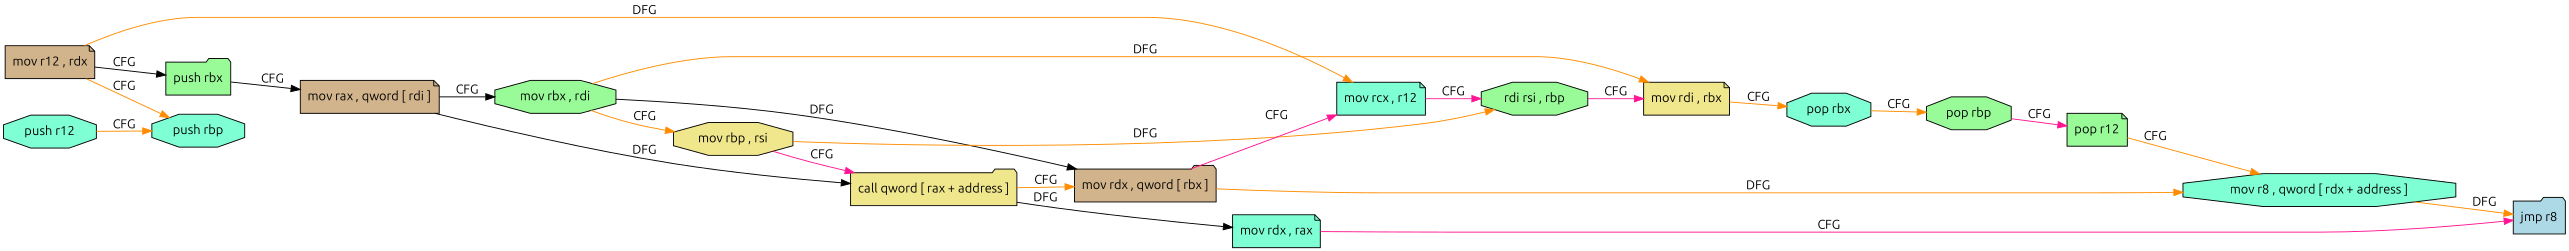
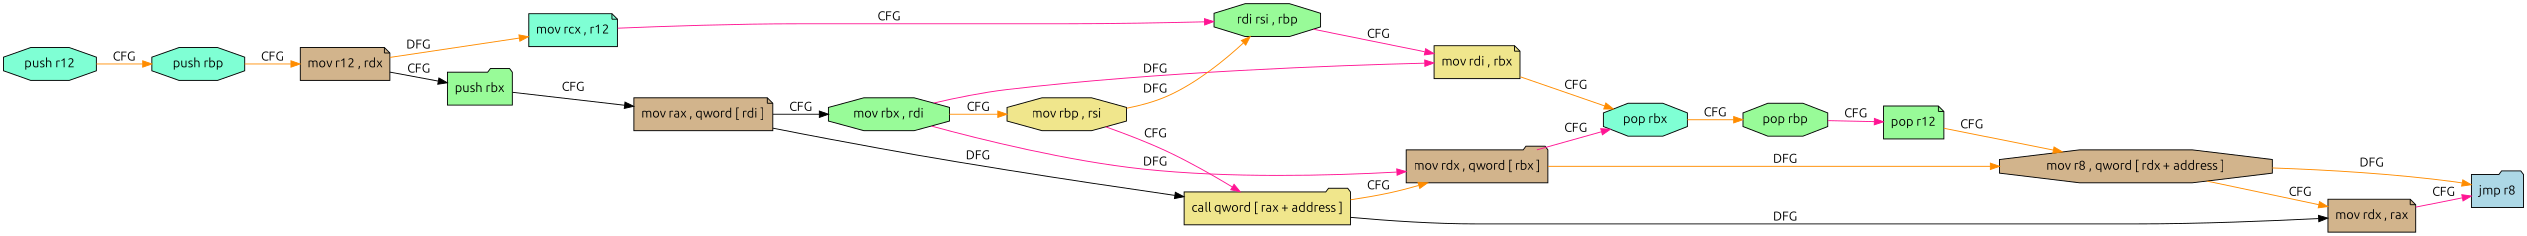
  digraph {
    fontname=Ubuntu
    rankdir=LR
    node [fillcolor=tan fontname=Ubuntu shape=octagon style=filled]
    edge [color=darkorange fontname=Ubuntu]
    n1 [fillcolor=aquamarine label="push r12"]
    n2 [fillcolor=aquamarine label="push rbp"]
    n3 [label="mov r12 , rdx" shape=note]
    n4 [fillcolor=palegreen label="push rbx" shape=folder]
    n5 [fillcolor=aquamarine label="mov rcx , r12" shape=note]
    n6 [label="mov rax , qword [ rdi ]" shape=note]
    n7 [fillcolor=palegreen label="rdi rsi , rbp"]
    n8 [fillcolor=palegreen label="mov rbx , rdi"]
    n9 [fillcolor=khaki label="call qword [ rax + address ]" shape=folder]
    n10 [fillcolor=khaki label="mov rbp , rsi"]
    n11 [label="mov rdx , qword [ rbx ]" shape=folder]
    n12 [fillcolor=khaki label="mov rdi , rbx" shape=note]
-   n13 [fillcolor=aquamarine label="mov rdx , rax" shape=note]
-   n14 [fillcolor=aquamarine label="mov r8 , qword [ rdx + address ]"]
+   n13 [label="mov rdx , rax" shape=note]
+   n14 [label="mov r8 , qword [ rdx + address ]"]
    n15 [fillcolor=aquamarine label="pop rbx"]
    n16 [fillcolor=lightblue label="jmp r8" shape=folder]
    n17 [fillcolor=palegreen label="pop rbp"]
    n18 [fillcolor=palegreen label="pop r12" shape=note]
    n1 -> n2 [label=CFG]
-   n3 -> n2 [label=CFG]
+   n2 -> n3 [label=CFG]
    n3 -> n4 [color=black label=CFG]
    n3 -> n5 [label=DFG]
    n4 -> n6 [color=black label=CFG]
    n5 -> n7 [color=deeppink label=CFG]
    n6 -> n8 [color=black label=CFG]
    n6 -> n9 [color=black label=DFG]
    n7 -> n12 [color=deeppink label=CFG]
    n8 -> n10 [label=CFG]
-   n8 -> n11 [color=black label=DFG]
-   n8 -> n12 [label=DFG]
+   n8 -> n11 [color=deeppink label=DFG]
+   n8 -> n12 [color=deeppink label=DFG]
    n9 -> n11 [label=CFG]
    n9 -> n13 [color=black label=DFG]
    n10 -> n7 [label=DFG]
    n10 -> n9 [color=deeppink label=CFG]
-   n11 -> n5 [color=deeppink label=CFG]
+   n11 -> n15 [color=deeppink label=CFG]
    n11 -> n14 [label=DFG]
    n12 -> n15 [label=CFG]
    n13 -> n16 [color=deeppink label=CFG]
+   n14 -> n13 [label=CFG]
    n14 -> n16 [label=DFG]
    n15 -> n17 [label=CFG]
    n17 -> n18 [color=deeppink label=CFG]
    n18 -> n14 [label=CFG]
  }
